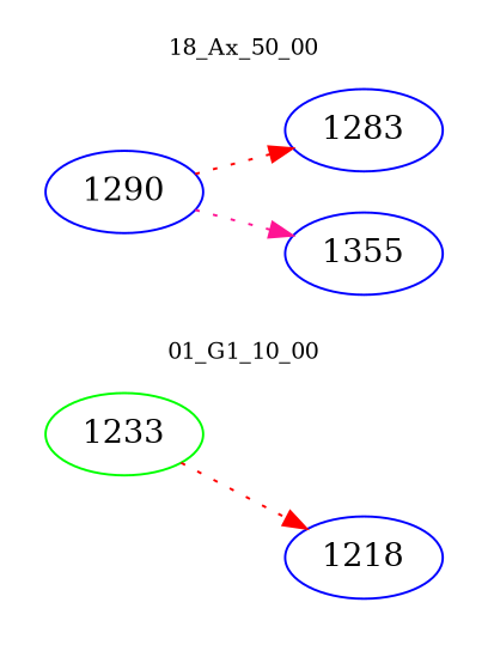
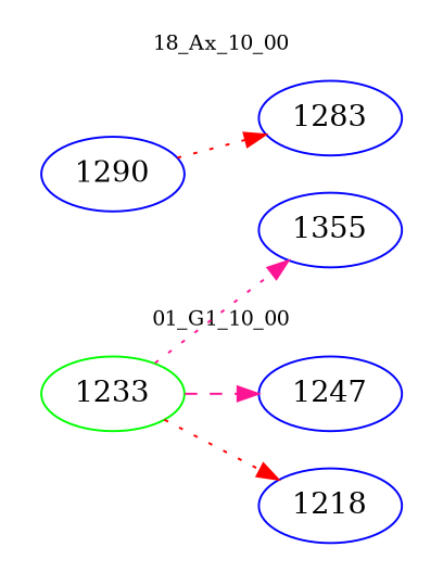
  digraph {
    rankdir=LR
    node [color=blue]
    edge [color=red style=dotted]
    n1 [label=1290]
    n2 [label=1283]
    n3 [label=1355]
    n4 [color=green label=1233]
    n5 [label=1218]
+   n6 [label=1247]
    subgraph cluster_1 {
      color=white
      fontsize=10
-     label="18_Ax_50_00"
+     label="18_Ax_10_00"
      n1
      n2
      n3
    }
    subgraph cluster_2 {
      color=white
      fontsize=10
      label="01_G1_10_00"
      n4
      n5
+     n6
    }
    n1 -> n2
-   n1 -> n3 [color=deeppink]
+   n4 -> n3 [color=deeppink]
    n4 -> n5
+   n4 -> n6 [color=deeppink style=dashed]
  }
